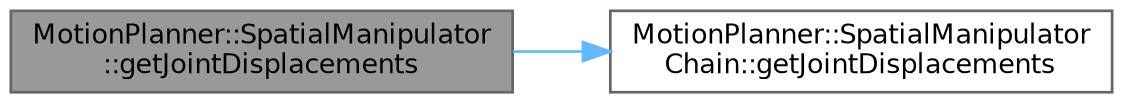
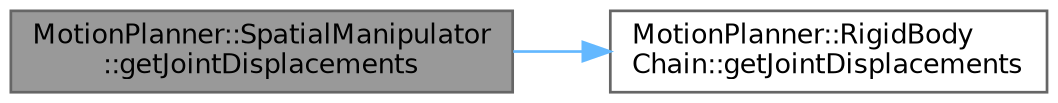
  digraph {
    rankdir=LR
    node [fontname=Helvetica fontsize=10 shape=box style=filled]
    n1 [color=gray40 fillcolor=grey60 fontcolor=black height=0.2 label="MotionPlanner::SpatialManipulator\l::getJointDisplacements" width=0.4]
-   n2 [color=grey40 fillcolor=white height=0.2 label="MotionPlanner::SpatialManipulator\lChain::getJointDisplacements" width=0.4]
+   n2 [color=grey40 fillcolor=white height=0.2 label="MotionPlanner::RigidBody\lChain::getJointDisplacements" width=0.4]
    n1 -> n2 [color=steelblue1 fontname=Helvetica fontsize=10 labelfontname=Helvetica labelfontsize=10 style=solid]
  }
